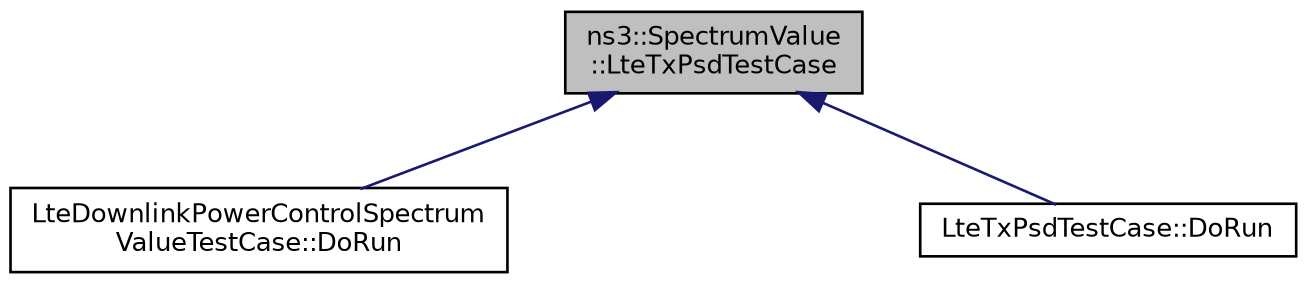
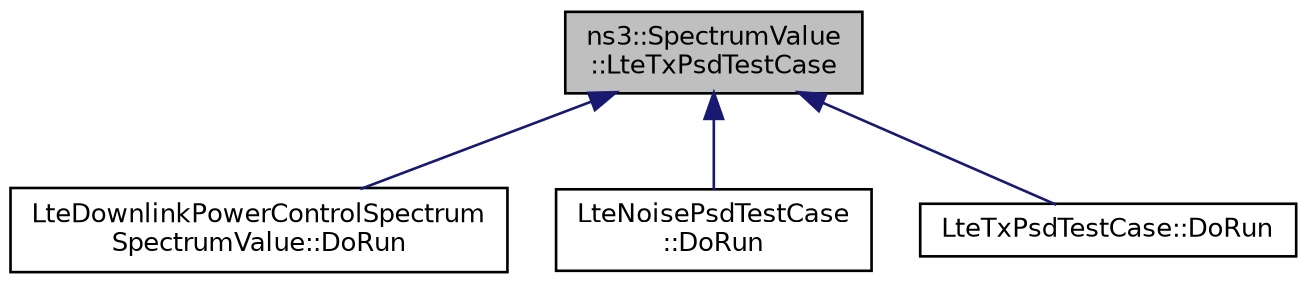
  digraph {
    fontname="DejaVu Sans"
    rankdir=TB
    node [color=black fillcolor=white fontname="DejaVu Sans" fontsize=10 shape=record style=filled]
    edge [color=midnightblue dir=back fontname="DejaVu Sans" fontsize=10 labelfontname=Helvetica labelfontsize=10 style=solid]
    n1 [fillcolor=grey75 fontcolor=black height=0.2 label="ns3::SpectrumValue\l::LteTxPsdTestCase" width=0.4]
-   n2 [height=0.2 label="LteDownlinkPowerControlSpectrum\lValueTestCase::DoRun" width=0.4]
+   n2 [height=0.2 label="LteDownlinkPowerControlSpectrum\lSpectrumValue::DoRun" width=0.4]
+   n3 [height=0.2 label="LteNoisePsdTestCase\l::DoRun" width=0.4]
    n4 [height=0.2 label="LteTxPsdTestCase::DoRun" width=0.4]
    n1 -> n2
+   n1 -> n3
    n1 -> n4
  }
